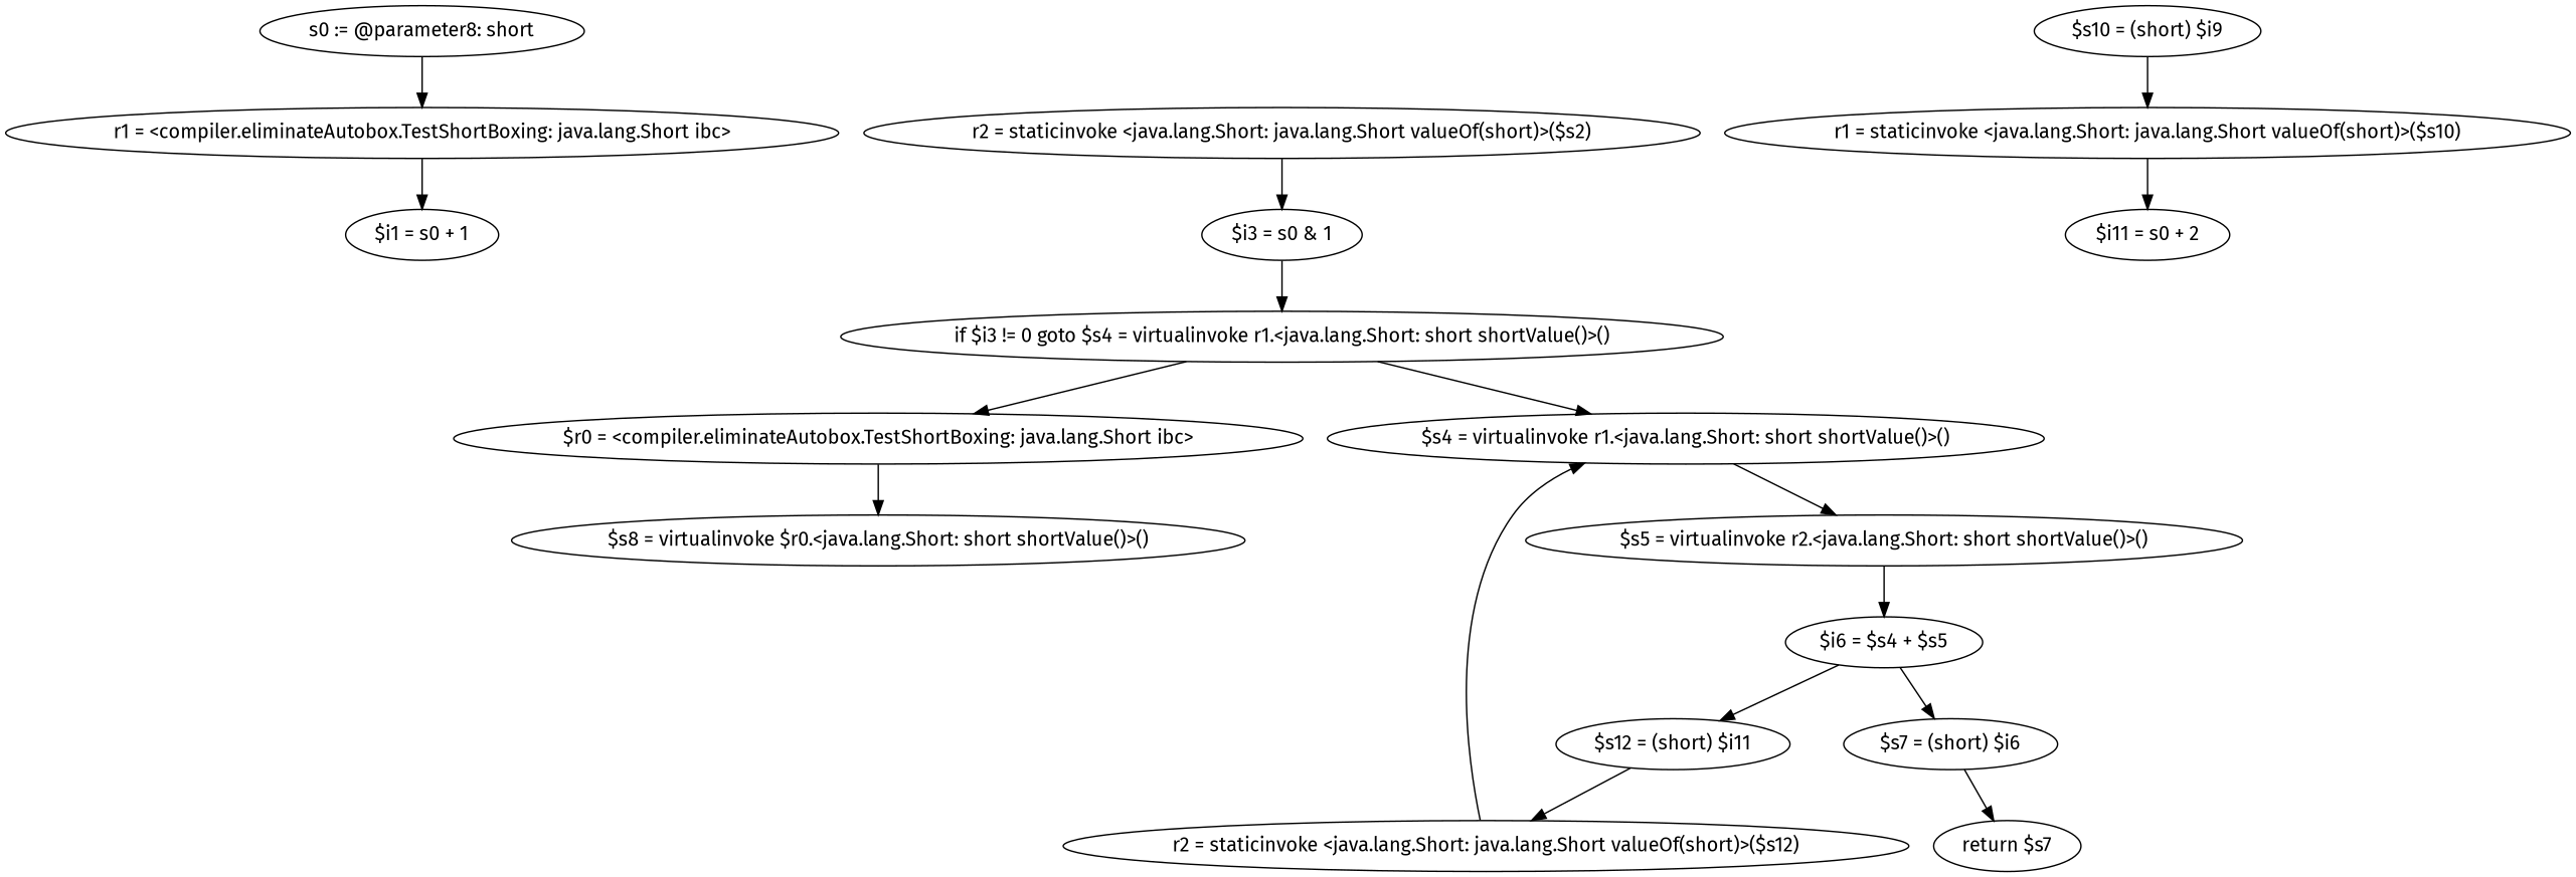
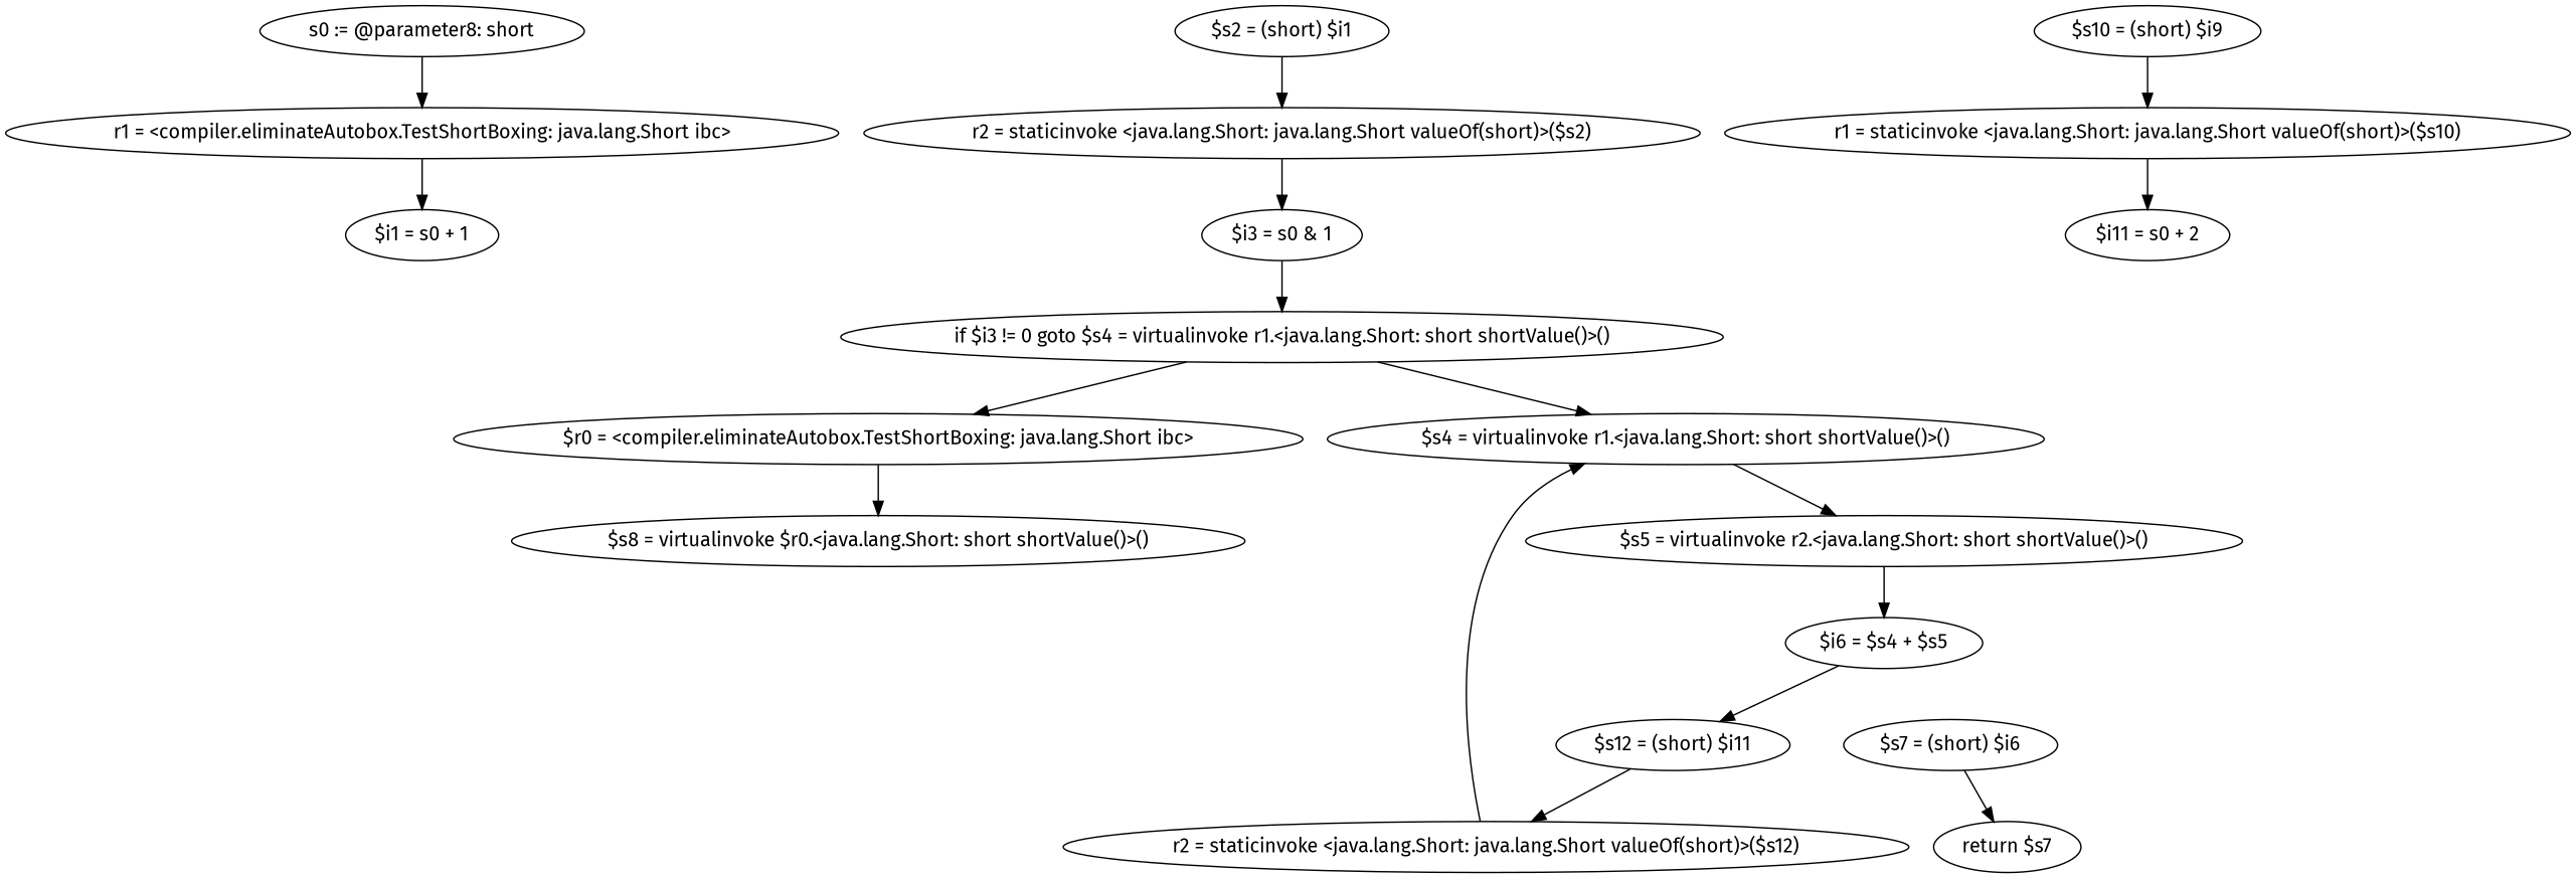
  digraph {
    fontname="Fira Sans"
    node [fontname="Fira Sans"]
    edge [fontname="Fira Sans"]
    n1 [label="s0 := @parameter8: short"]
    "r1 = <compiler.eliminateAutobox.TestShortBoxing: java.lang.Short ibc>"
    "$i1 = s0 + 1"
+   "$s2 = (short) $i1"
    "r2 = staticinvoke <java.lang.Short: java.lang.Short valueOf(short)>($s2)"
    "$i3 = s0 & 1"
    "if $i3 != 0 goto $s4 = virtualinvoke r1.<java.lang.Short: short shortValue()>()"
    "$r0 = <compiler.eliminateAutobox.TestShortBoxing: java.lang.Short ibc>"
    "$s4 = virtualinvoke r1.<java.lang.Short: short shortValue()>()"
    "$s8 = virtualinvoke $r0.<java.lang.Short: short shortValue()>()"
    "$s5 = virtualinvoke r2.<java.lang.Short: short shortValue()>()"
    "$s10 = (short) $i9"
    "r1 = staticinvoke <java.lang.Short: java.lang.Short valueOf(short)>($s10)"
    "$i11 = s0 + 2"
    "$s12 = (short) $i11"
    "r2 = staticinvoke <java.lang.Short: java.lang.Short valueOf(short)>($s12)"
    "$i6 = $s4 + $s5"
    "$s7 = (short) $i6"
    "return $s7"
    n1 -> "r1 = <compiler.eliminateAutobox.TestShortBoxing: java.lang.Short ibc>"
    "r1 = <compiler.eliminateAutobox.TestShortBoxing: java.lang.Short ibc>" -> "$i1 = s0 + 1"
+   "$s2 = (short) $i1" -> "r2 = staticinvoke <java.lang.Short: java.lang.Short valueOf(short)>($s2)"
    "r2 = staticinvoke <java.lang.Short: java.lang.Short valueOf(short)>($s2)" -> "$i3 = s0 & 1"
    "$i3 = s0 & 1" -> "if $i3 != 0 goto $s4 = virtualinvoke r1.<java.lang.Short: short shortValue()>()"
    "if $i3 != 0 goto $s4 = virtualinvoke r1.<java.lang.Short: short shortValue()>()" -> "$r0 = <compiler.eliminateAutobox.TestShortBoxing: java.lang.Short ibc>"
    "if $i3 != 0 goto $s4 = virtualinvoke r1.<java.lang.Short: short shortValue()>()" -> "$s4 = virtualinvoke r1.<java.lang.Short: short shortValue()>()"
    "$r0 = <compiler.eliminateAutobox.TestShortBoxing: java.lang.Short ibc>" -> "$s8 = virtualinvoke $r0.<java.lang.Short: short shortValue()>()"
    "$s4 = virtualinvoke r1.<java.lang.Short: short shortValue()>()" -> "$s5 = virtualinvoke r2.<java.lang.Short: short shortValue()>()"
    "$s5 = virtualinvoke r2.<java.lang.Short: short shortValue()>()" -> "$i6 = $s4 + $s5"
    "$s10 = (short) $i9" -> "r1 = staticinvoke <java.lang.Short: java.lang.Short valueOf(short)>($s10)"
    "r1 = staticinvoke <java.lang.Short: java.lang.Short valueOf(short)>($s10)" -> "$i11 = s0 + 2"
    "$s12 = (short) $i11" -> "r2 = staticinvoke <java.lang.Short: java.lang.Short valueOf(short)>($s12)"
    "r2 = staticinvoke <java.lang.Short: java.lang.Short valueOf(short)>($s12)" -> "$s4 = virtualinvoke r1.<java.lang.Short: short shortValue()>()"
    "$i6 = $s4 + $s5" -> "$s12 = (short) $i11"
-   "$i6 = $s4 + $s5" -> "$s7 = (short) $i6"
    "$s7 = (short) $i6" -> "return $s7"
  }
